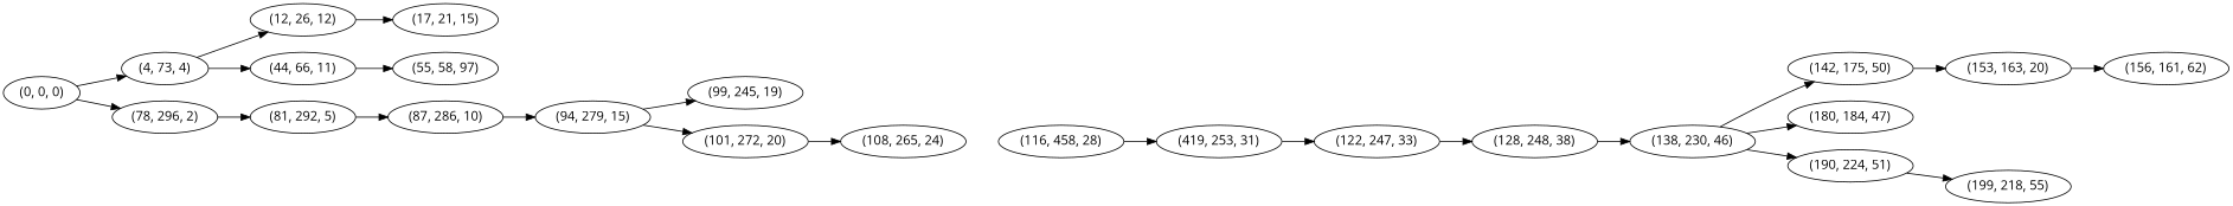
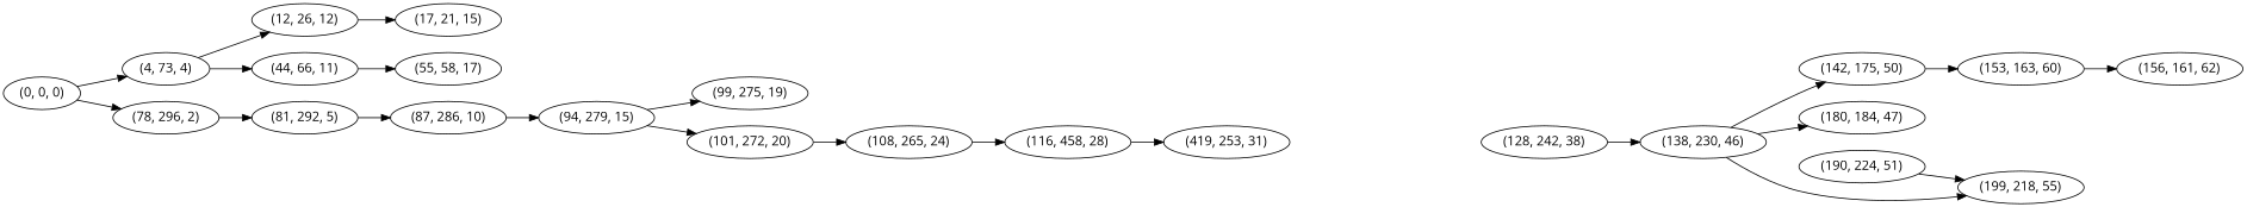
  digraph {
    fontname="Open Sans"
    rankdir=LR
    node [fontname="Open Sans"]
    edge [fontname="Open Sans"]
    "(0, 0, 0)"
    "(4, 73, 4)"
    "(78, 296, 2)"
    "(12, 26, 12)"
    "(44, 66, 11)"
    "(81, 292, 5)"
    "(17, 21, 15)"
-   "(55, 58, 17)" [label="(55, 58, 97)"]
+   "(55, 58, 17)"
    "(87, 286, 10)"
    "(94, 279, 15)"
-   "(99, 275, 19)" [label="(99, 245, 19)"]
+   "(99, 275, 19)"
    "(101, 272, 20)"
    "(108, 265, 24)"
    n14 [label="(116, 458, 28)"]
    n15 [label="(419, 253, 31)"]
-   "(122, 247, 33)"
-   "(128, 242, 38)" [label="(128, 248, 38)"]
+   "(128, 242, 38)"
    "(138, 230, 46)"
    "(142, 175, 50)"
    "(180, 184, 47)"
    "(190, 224, 51)"
-   "(153, 163, 60)" [label="(153, 163, 20)"]
+   "(153, 163, 60)"
    "(199, 218, 55)"
    "(156, 161, 62)"
    "(0, 0, 0)" -> "(4, 73, 4)"
    "(0, 0, 0)" -> "(78, 296, 2)"
    "(4, 73, 4)" -> "(12, 26, 12)"
    "(4, 73, 4)" -> "(44, 66, 11)"
    "(78, 296, 2)" -> "(81, 292, 5)"
    "(12, 26, 12)" -> "(17, 21, 15)"
    "(44, 66, 11)" -> "(55, 58, 17)"
    "(81, 292, 5)" -> "(87, 286, 10)"
    "(87, 286, 10)" -> "(94, 279, 15)"
    "(94, 279, 15)" -> "(99, 275, 19)"
    "(94, 279, 15)" -> "(101, 272, 20)"
    "(101, 272, 20)" -> "(108, 265, 24)"
+   "(108, 265, 24)" -> n14
    n14 -> n15
-   n15 -> "(122, 247, 33)"
-   "(122, 247, 33)" -> "(128, 242, 38)"
    "(128, 242, 38)" -> "(138, 230, 46)"
    "(138, 230, 46)" -> "(142, 175, 50)"
    "(138, 230, 46)" -> "(180, 184, 47)"
-   "(138, 230, 46)" -> "(190, 224, 51)"
+   "(138, 230, 46)" -> "(199, 218, 55)"
    "(142, 175, 50)" -> "(153, 163, 60)"
    "(190, 224, 51)" -> "(199, 218, 55)"
    "(153, 163, 60)" -> "(156, 161, 62)"
  }
